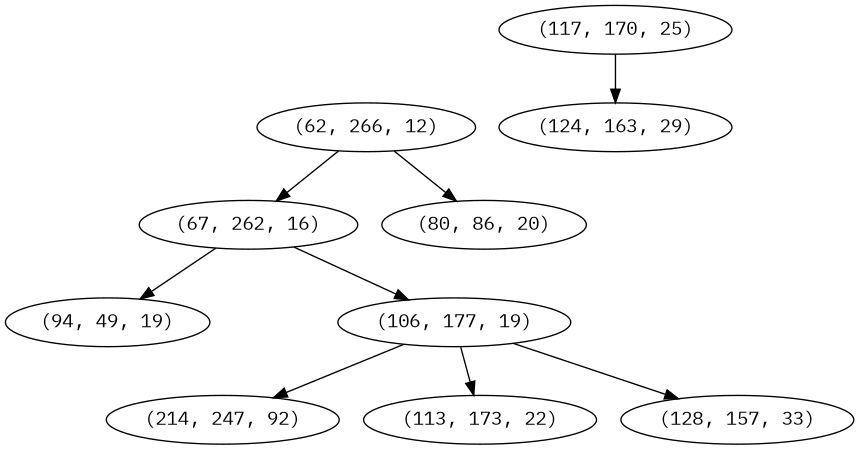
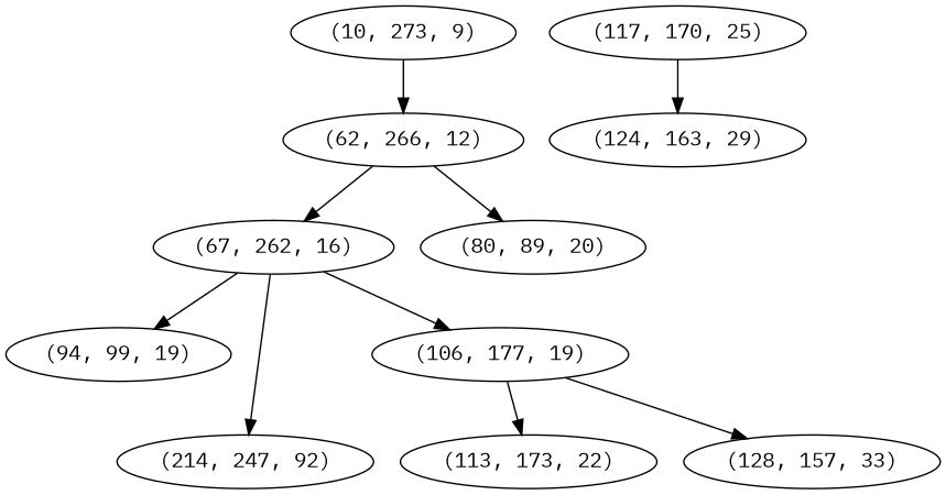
  digraph {
    fontname="IBM Plex Mono"
    node [fontname="IBM Plex Mono"]
    edge [fontname="IBM Plex Mono"]
+   "(10, 273, 9)"
    "(62, 266, 12)"
    "(67, 262, 16)"
-   "(80, 86, 20)"
-   "(94, 99, 19)" [label="(94, 49, 19)"]
+   "(80, 86, 20)" [label="(80, 89, 20)"]
+   "(94, 99, 19)"
    "(106, 177, 19)"
    n7 [label="(214, 247, 92)"]
    "(113, 173, 22)"
    "(128, 157, 33)"
    "(117, 170, 25)"
    "(124, 163, 29)"
+   "(10, 273, 9)" -> "(62, 266, 12)"
    "(62, 266, 12)" -> "(67, 262, 16)"
    "(62, 266, 12)" -> "(80, 86, 20)"
    "(67, 262, 16)" -> "(94, 99, 19)"
    "(67, 262, 16)" -> "(106, 177, 19)"
-   "(106, 177, 19)" -> n7
+   "(67, 262, 16)" -> n7
    "(106, 177, 19)" -> "(113, 173, 22)"
    "(106, 177, 19)" -> "(128, 157, 33)"
    "(117, 170, 25)" -> "(124, 163, 29)"
  }
